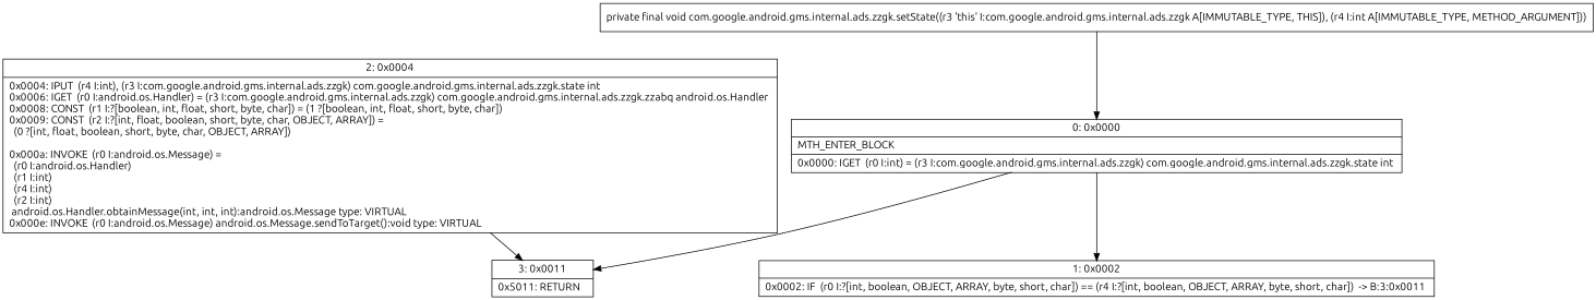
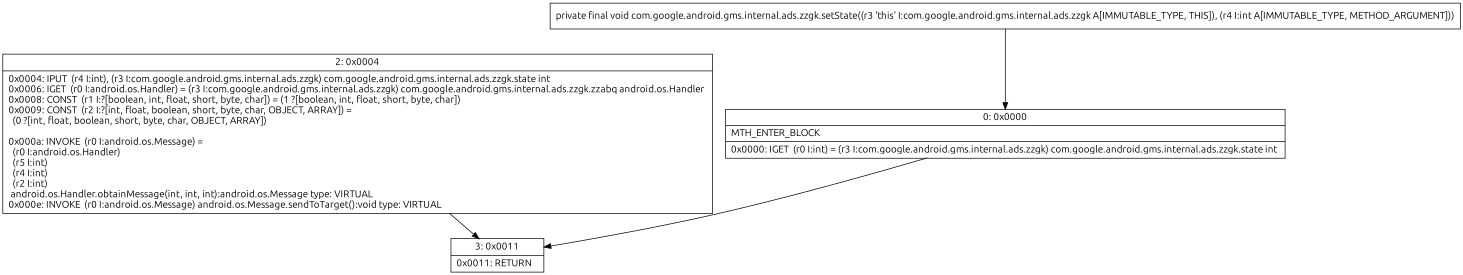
  digraph {
    fontname=Ubuntu
    node [fontname=Ubuntu shape=record]
    edge [fontname=Ubuntu]
    n1 [label="{0\:\ 0x0000|MTH_ENTER_BLOCK\l|0x0000: IGET  (r0 I:int) = (r3 I:com.google.android.gms.internal.ads.zzgk) com.google.android.gms.internal.ads.zzgk.state int \l}"]
-   n2 [label="{1\:\ 0x0002|0x0002: IF  (r0 I:?[int, boolean, OBJECT, ARRAY, byte, short, char]) == (r4 I:?[int, boolean, OBJECT, ARRAY, byte, short, char])  \-\> B:3:0x0011 \l}"]
-   n3 [label="{3\:\ 0x0011|0x5011: RETURN   \l}"]
-   n4 [label="{2\:\ 0x0004|0x0004: IPUT  (r4 I:int), (r3 I:com.google.android.gms.internal.ads.zzgk) com.google.android.gms.internal.ads.zzgk.state int \l0x0006: IGET  (r0 I:android.os.Handler) = (r3 I:com.google.android.gms.internal.ads.zzgk) com.google.android.gms.internal.ads.zzgk.zzabq android.os.Handler \l0x0008: CONST  (r1 I:?[boolean, int, float, short, byte, char]) = (1 ?[boolean, int, float, short, byte, char]) \l0x0009: CONST  (r2 I:?[int, float, boolean, short, byte, char, OBJECT, ARRAY]) = \l  (0 ?[int, float, boolean, short, byte, char, OBJECT, ARRAY])\l \l0x000a: INVOKE  (r0 I:android.os.Message) = \l  (r0 I:android.os.Handler)\l  (r1 I:int)\l  (r4 I:int)\l  (r2 I:int)\l android.os.Handler.obtainMessage(int, int, int):android.os.Message type: VIRTUAL \l0x000e: INVOKE  (r0 I:android.os.Message) android.os.Message.sendToTarget():void type: VIRTUAL \l}"]
+   n3 [label="{3\:\ 0x0011|0x0011: RETURN   \l}"]
+   n4 [label="{2\:\ 0x0004|0x0004: IPUT  (r4 I:int), (r3 I:com.google.android.gms.internal.ads.zzgk) com.google.android.gms.internal.ads.zzgk.state int \l0x0006: IGET  (r0 I:android.os.Handler) = (r3 I:com.google.android.gms.internal.ads.zzgk) com.google.android.gms.internal.ads.zzgk.zzabq android.os.Handler \l0x0008: CONST  (r1 I:?[boolean, int, float, short, byte, char]) = (1 ?[boolean, int, float, short, byte, char]) \l0x0009: CONST  (r2 I:?[int, float, boolean, short, byte, char, OBJECT, ARRAY]) = \l  (0 ?[int, float, boolean, short, byte, char, OBJECT, ARRAY])\l \l0x000a: INVOKE  (r0 I:android.os.Message) = \l  (r0 I:android.os.Handler)\l  (r5 I:int)\l  (r4 I:int)\l  (r2 I:int)\l android.os.Handler.obtainMessage(int, int, int):android.os.Message type: VIRTUAL \l0x000e: INVOKE  (r0 I:android.os.Message) android.os.Message.sendToTarget():void type: VIRTUAL \l}"]
    n5 [label="{private final void com.google.android.gms.internal.ads.zzgk.setState((r3 'this' I:com.google.android.gms.internal.ads.zzgk A[IMMUTABLE_TYPE, THIS]), (r4 I:int A[IMMUTABLE_TYPE, METHOD_ARGUMENT])) }"]
-   n1 -> n2
    n1 -> n3
    n4 -> n3
    n5 -> n1
  }
